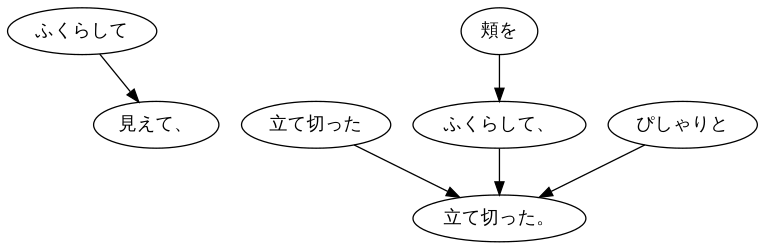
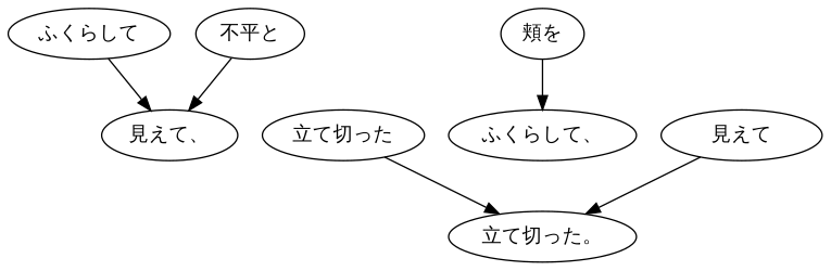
  digraph {
    n1 [label="ふくらして"]
    n2 [label="見えて、"]
+   n3 [label="不平と"]
    n4 [label="立て切った。"]
    n5 [label="立て切った"]
    n6 [label="頬を"]
    n7 [label="ふくらして、"]
-   n8 [label="ぴしゃりと"]
+   n8 [label="見えて"]
    n1 -> n2
+   n3 -> n2
    n5 -> n4
    n6 -> n7
-   n7 -> n4
    n8 -> n4
  }
